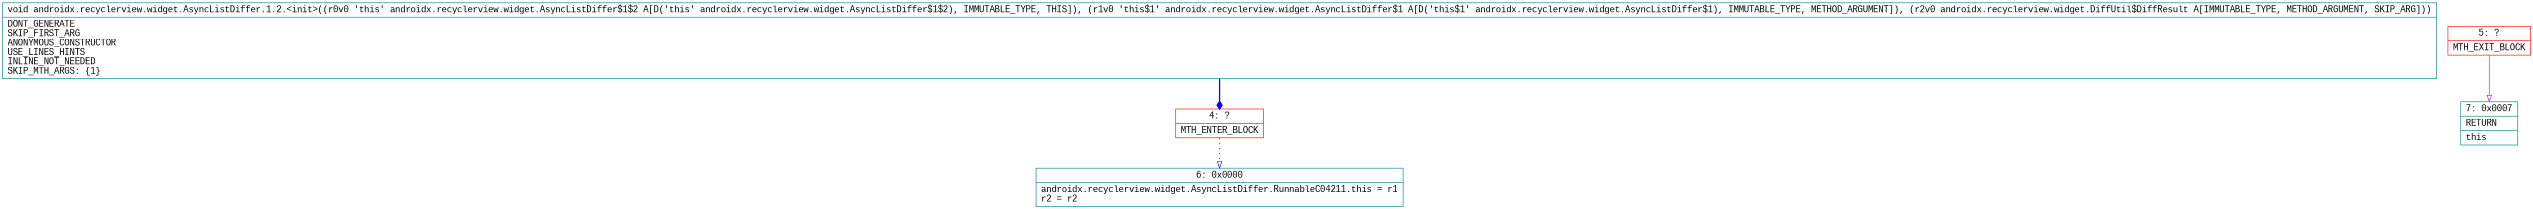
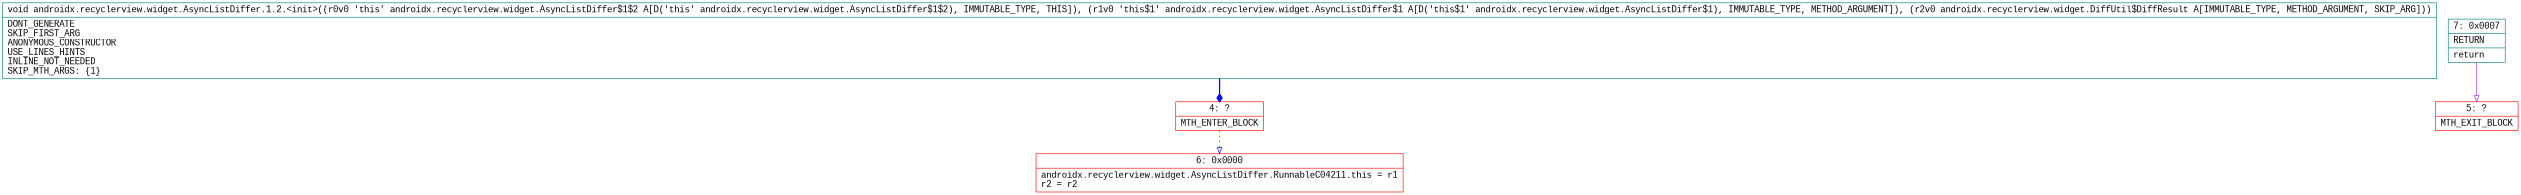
  digraph {
    fontname="Liberation Mono"
    node [color=teal fontname="Liberation Mono" shape=record]
    edge [arrowhead=onormal color=blue fontname="Liberation Mono"]
    n1 [color=red label="{4\:\ ?|MTH_ENTER_BLOCK\l}"]
-   n2 [label="{6\:\ 0x0000|androidx.recyclerview.widget.AsyncListDiffer.RunnableC04211.this = r1\lr2 = r2\l}"]
-   n3 [label="{7\:\ 0x0007|RETURN\l|this\l}"]
+   n2 [color=red label="{6\:\ 0x0000|androidx.recyclerview.widget.AsyncListDiffer.RunnableC04211.this = r1\lr2 = r2\l}"]
+   n3 [label="{7\:\ 0x0007|RETURN\l|return\l}"]
    n4 [color=red label="{5\:\ ?|MTH_EXIT_BLOCK\l}"]
    n5 [label="{void androidx.recyclerview.widget.AsyncListDiffer.1.2.\<init\>((r0v0 'this' androidx.recyclerview.widget.AsyncListDiffer$1$2 A[D('this' androidx.recyclerview.widget.AsyncListDiffer$1$2), IMMUTABLE_TYPE, THIS]), (r1v0 'this$1' androidx.recyclerview.widget.AsyncListDiffer$1 A[D('this$1' androidx.recyclerview.widget.AsyncListDiffer$1), IMMUTABLE_TYPE, METHOD_ARGUMENT]), (r2v0 androidx.recyclerview.widget.DiffUtil$DiffResult A[IMMUTABLE_TYPE, METHOD_ARGUMENT, SKIP_ARG]))  | DONT_GENERATE\lSKIP_FIRST_ARG\lANONYMOUS_CONSTRUCTOR\lUSE_LINES_HINTS\lINLINE_NOT_NEEDED\lSKIP_MTH_ARGS: \{1\}\l}"]
    n1 -> n2 [style=dotted]
-   n4 -> n3 [color=purple style=solid]
+   n3 -> n4 [color=purple style=solid]
    n5 -> n1 [arrowhead=diamond style=bold]
  }
